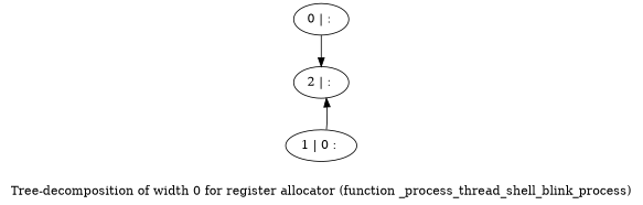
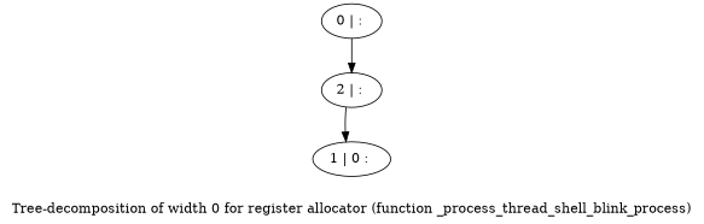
  digraph {
    label="Tree-decomposition of width 0 for register allocator (function _process_thread_shell_blink_process)"
    n1 [label="0 | : "]
    n2 [label="2 | : "]
    n3 [label="1 | 0 : "]
    n1 -> n2
-   n3 -> n2
+   n2 -> n3
  }
